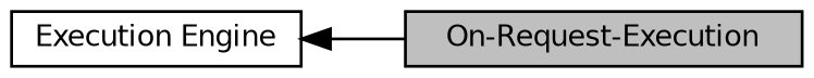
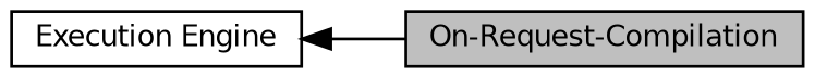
  digraph {
    rankdir=LR
    node [color=black fontname=Helvetica fontsize=10 shape=box]
    n1 [height=0.2 label="Execution Engine" width=0.4]
-   n2 [fillcolor=grey75 fontcolor=black height=0.2 label="On-Request-Execution" style=filled width=0.4]
+   n2 [fillcolor=grey75 fontcolor=black height=0.2 label="On-Request-Compilation" style=filled width=0.4]
    n1 -> n2 [dir=back fontname=Helvetica fontsize=10 labelfontname=Helvetica labelfontsize=10 shape=plaintext style=solid]
  }
